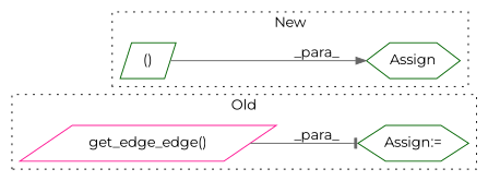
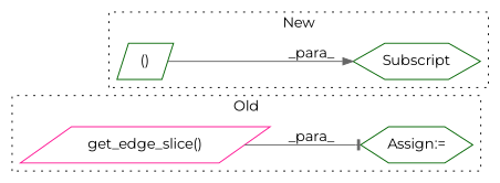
  digraph {
    fontname=Montserrat
    rankdir=LR
    node [color=darkgreen fontname=Montserrat shape=parallelogram]
    edge [color=gray40 fontname=Montserrat]
-   n1 [a=75 color=deeppink l=21 label="get_edge_edge()" s=6941]
+   n1 [a=75 color=deeppink l=21 label="get_edge_slice()" s=6941]
    n2 [a=68 l=3 label="Assign:=" s=6938 shape=hexagon]
-   n3 [a=63 l="34,0" label=Assign s="7203,0" shape=hexagon]
+   n3 [a=63 l="34,0" label=Subscript s="7203,0" shape=hexagon]
    n4 [a=54 l=9 label="()" s=7227]
    subgraph cluster_1 {
      label=Old
      style=dotted
      n1
      n2
    }
    subgraph cluster_2 {
      label=New
      style=dotted
      n3
      n4
    }
    n1 -> n2 [arrowhead=tee label=_para_]
    n4 -> n3 [arrowhead=normal label=_para_]
  }
